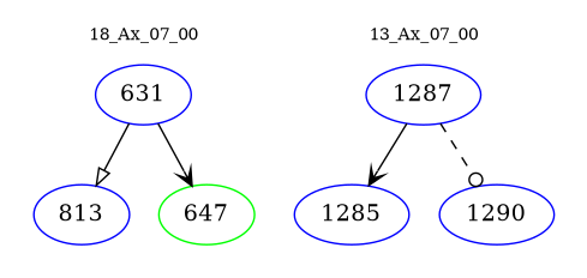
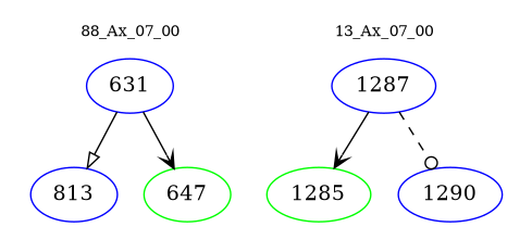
  digraph {
    node [color=blue]
    edge [arrowhead=vee color=black style=solid]
    n1 [label=631]
    n2 [label=813]
    n3 [color=green label=647]
    n4 [label=1287]
-   n5 [label=1285]
+   n5 [color=green label=1285]
    n6 [label=1290]
    subgraph cluster_1 {
      color=white
      fontsize=10
-     label="18_Ax_07_00"
+     label="88_Ax_07_00"
      n1
      n2
      n3
    }
    subgraph cluster_2 {
      color=white
      fontsize=10
      label="13_Ax_07_00"
      n4
      n5
      n6
    }
    n1 -> n2 [arrowhead=onormal]
    n1 -> n3
    n4 -> n5
    n4 -> n6 [arrowhead=odot style=dashed]
  }
